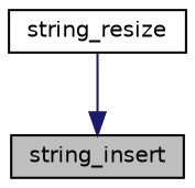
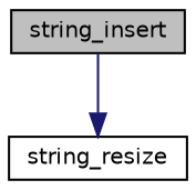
  digraph {
    rankdir=TB
    node [color=black fontname=Helvetica fontsize=10 shape=record style=filled]
    n1 [fillcolor=grey75 fontcolor=black height=0.2 label=string_insert width=0.4]
    n2 [fillcolor=white height=0.2 label=string_resize width=0.4]
-   n2 -> n1 [color=midnightblue fontname=Helvetica fontsize=10 labelfontname=Helvetica labelfontsize=10 style=solid]
+   n1 -> n2 [color=midnightblue fontname=Helvetica fontsize=10 labelfontname=Helvetica labelfontsize=10 style=solid]
  }
